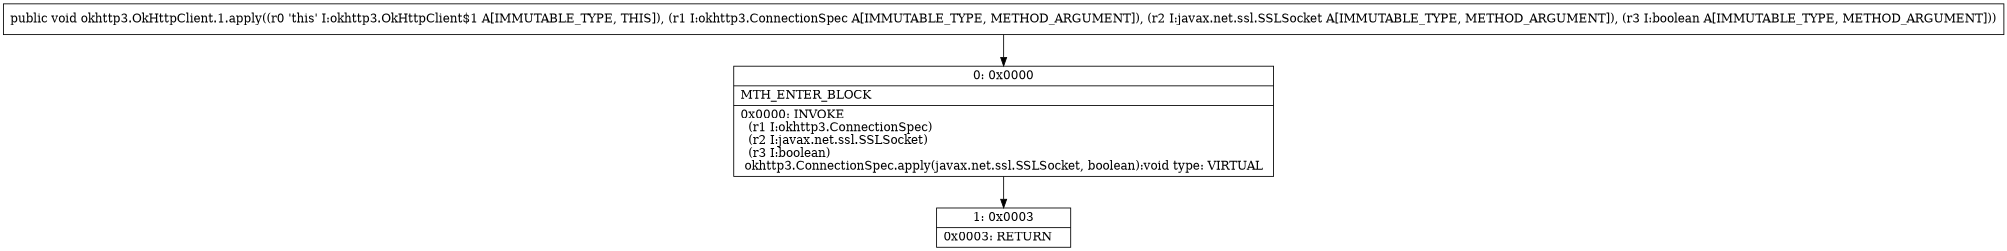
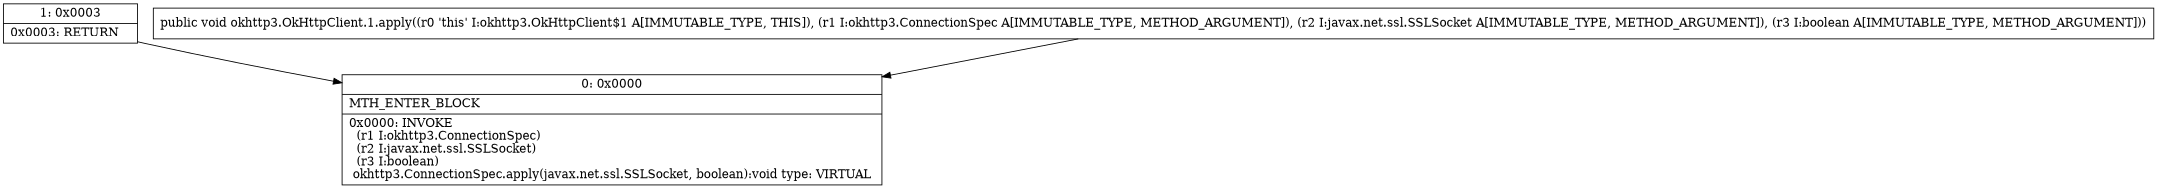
  digraph {
    node [shape=record]
    n1 [label="{0\:\ 0x0000|MTH_ENTER_BLOCK\l|0x0000: INVOKE  \l  (r1 I:okhttp3.ConnectionSpec)\l  (r2 I:javax.net.ssl.SSLSocket)\l  (r3 I:boolean)\l okhttp3.ConnectionSpec.apply(javax.net.ssl.SSLSocket, boolean):void type: VIRTUAL \l}"]
    n2 [label="{1\:\ 0x0003|0x0003: RETURN   \l}"]
    n3 [label="{public void okhttp3.OkHttpClient.1.apply((r0 'this' I:okhttp3.OkHttpClient$1 A[IMMUTABLE_TYPE, THIS]), (r1 I:okhttp3.ConnectionSpec A[IMMUTABLE_TYPE, METHOD_ARGUMENT]), (r2 I:javax.net.ssl.SSLSocket A[IMMUTABLE_TYPE, METHOD_ARGUMENT]), (r3 I:boolean A[IMMUTABLE_TYPE, METHOD_ARGUMENT])) }"]
-   n1 -> n2
+   n2 -> n1
    n3 -> n1
  }
